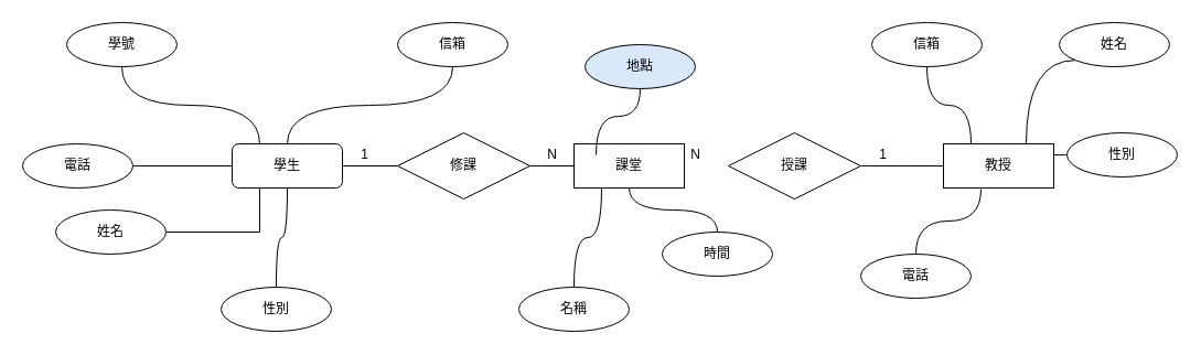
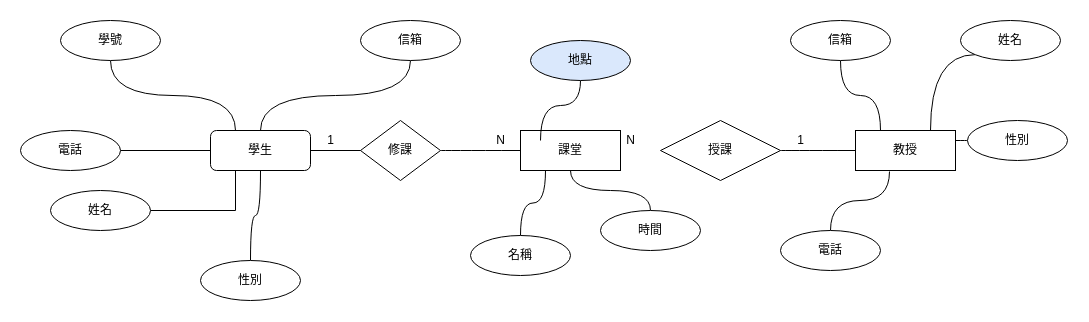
  <mxCell id="0" />
  <mxCell id="1" parent="0" />
  <mxCell id="2" value="" style="edgeStyle=orthogonalEdgeStyle;curved=1;rounded=0;orthogonalLoop=1;jettySize=auto;html=1;startArrow=none;startFill=0;endArrow=none;endFill=0;strokeColor=default;" parent="1" source="3" target="18" edge="1"><mxGeometry relative="1" as="geometry" /></mxCell>
  <mxCell id="3" value="學生" style="whiteSpace=wrap;html=1;align=center;rounded=1;" parent="1" vertex="1"><mxGeometry x="210" y="130" width="100" height="40" as="geometry" /></mxCell>
  <mxCell id="4" value="課堂" style="whiteSpace=wrap;html=1;align=center;" parent="1" vertex="1"><mxGeometry x="520" y="130" width="100" height="40" as="geometry" /></mxCell>
  <mxCell id="5" value="教授" style="whiteSpace=wrap;html=1;align=center;" parent="1" vertex="1"><mxGeometry x="855" y="130" width="100" height="40" as="geometry" /></mxCell>
  <mxCell id="6" style="edgeStyle=orthogonalEdgeStyle;rounded=0;orthogonalLoop=1;jettySize=auto;html=1;exitX=0.5;exitY=1;exitDx=0;exitDy=0;entryX=0.25;entryY=0;entryDx=0;entryDy=0;startArrow=none;startFill=0;endArrow=none;endFill=0;curved=1;" parent="1" source="7" target="3" edge="1"><mxGeometry relative="1" as="geometry" /></mxCell>
  <mxCell id="7" value="學號" style="ellipse;whiteSpace=wrap;html=1;align=center;" parent="1" vertex="1"><mxGeometry x="60" y="20" width="100" height="40" as="geometry" /></mxCell>
  <mxCell id="8" style="edgeStyle=orthogonalEdgeStyle;orthogonalLoop=1;jettySize=auto;html=1;exitX=0.5;exitY=1;exitDx=0;exitDy=0;entryX=0.5;entryY=0;entryDx=0;entryDy=0;startArrow=none;startFill=0;endArrow=none;endFill=0;rounded=0;strokeColor=default;curved=1;" parent="1" source="9" target="3" edge="1"><mxGeometry relative="1" as="geometry" /></mxCell>
  <mxCell id="9" value="信箱" style="ellipse;whiteSpace=wrap;html=1;align=center;" parent="1" vertex="1"><mxGeometry x="360" y="20" width="100" height="40" as="geometry" /></mxCell>
  <mxCell id="10" style="edgeStyle=orthogonalEdgeStyle;rounded=0;orthogonalLoop=1;jettySize=auto;html=1;exitX=1;exitY=0.5;exitDx=0;exitDy=0;entryX=0;entryY=0.5;entryDx=0;entryDy=0;startArrow=none;startFill=0;endArrow=none;endFill=0;" parent="1" source="11" target="3" edge="1"><mxGeometry relative="1" as="geometry" /></mxCell>
  <mxCell id="11" value="電話" style="ellipse;whiteSpace=wrap;html=1;align=center;" parent="1" vertex="1"><mxGeometry x="20" y="130" width="100" height="40" as="geometry" /></mxCell>
  <mxCell id="12" style="edgeStyle=orthogonalEdgeStyle;rounded=0;orthogonalLoop=1;jettySize=auto;html=1;exitX=1;exitY=0.5;exitDx=0;exitDy=0;entryX=0.25;entryY=1;entryDx=0;entryDy=0;startArrow=none;startFill=0;endArrow=none;endFill=0;" parent="1" source="13" target="3" edge="1"><mxGeometry relative="1" as="geometry" /></mxCell>
  <mxCell id="13" value="姓名" style="ellipse;whiteSpace=wrap;html=1;align=center;" parent="1" vertex="1"><mxGeometry x="50" y="190" width="100" height="40" as="geometry" /></mxCell>
  <mxCell id="14" style="edgeStyle=orthogonalEdgeStyle;curved=1;rounded=0;orthogonalLoop=1;jettySize=auto;html=1;exitX=0.5;exitY=0;exitDx=0;exitDy=0;entryX=0.5;entryY=1;entryDx=0;entryDy=0;startArrow=none;startFill=0;endArrow=none;endFill=0;strokeColor=default;" parent="1" source="15" target="3" edge="1"><mxGeometry relative="1" as="geometry" /></mxCell>
  <mxCell id="15" value="性別" style="ellipse;whiteSpace=wrap;html=1;align=center;" parent="1" vertex="1"><mxGeometry x="200" y="260" width="100" height="40" as="geometry" /></mxCell>
  <mxCell id="16" style="edgeStyle=orthogonalEdgeStyle;curved=1;rounded=0;orthogonalLoop=1;jettySize=auto;html=1;exitX=0;exitY=0.5;exitDx=0;exitDy=0;entryX=1;entryY=0.5;entryDx=0;entryDy=0;startArrow=none;startFill=0;endArrow=none;endFill=0;strokeColor=default;" parent="1" source="18" target="3" edge="1"><mxGeometry relative="1" as="geometry"><Array as="points"><mxPoint x="340" y="150" /><mxPoint x="340" y="150" /></Array></mxGeometry></mxCell>
  <mxCell id="17" style="edgeStyle=orthogonalEdgeStyle;curved=1;rounded=0;orthogonalLoop=1;jettySize=auto;html=1;exitX=1;exitY=0.5;exitDx=0;exitDy=0;entryX=0;entryY=0.5;entryDx=0;entryDy=0;startArrow=none;startFill=0;endArrow=none;endFill=0;strokeColor=default;" parent="1" source="18" target="4" edge="1"><mxGeometry relative="1" as="geometry" /></mxCell>
- <mxCell id="18" value="修課" style="shape=rhombus;perimeter=rhombusPerimeter;whiteSpace=wrap;html=1;align=center;" parent="1" vertex="1"><mxGeometry x="360" y="120" width="120" height="60" as="geometry" /></mxCell>
+ <mxCell id="18" value="修課" style="shape=rhombus;perimeter=rhombusPerimeter;whiteSpace=wrap;html=1;align=center;" parent="1" vertex="1"><mxGeometry x="360" y="120" width="80" height="60" as="geometry" /></mxCell>
  <mxCell id="19" value="1" style="text;html=1;align=center;verticalAlign=middle;resizable=0;points=[];autosize=1;strokeColor=none;fillColor=none;" parent="1" vertex="1"><mxGeometry x="320" y="130" width="20" height="20" as="geometry" /></mxCell>
  <mxCell id="20" value="N" style="text;html=1;align=center;verticalAlign=middle;resizable=0;points=[];autosize=1;strokeColor=none;fillColor=none;" parent="1" vertex="1"><mxGeometry x="490" y="130" width="20" height="20" as="geometry" /></mxCell>
  <mxCell id="21" style="edgeStyle=orthogonalEdgeStyle;curved=1;rounded=0;orthogonalLoop=1;jettySize=auto;html=1;exitX=0.5;exitY=0;exitDx=0;exitDy=0;entryX=0.25;entryY=1;entryDx=0;entryDy=0;startArrow=none;startFill=0;endArrow=none;endFill=0;strokeColor=default;" parent="1" source="22" target="4" edge="1"><mxGeometry relative="1" as="geometry" /></mxCell>
- <mxCell id="22" value="名稱" style="ellipse;whiteSpace=wrap;html=1;align=center;" parent="1" vertex="1"><mxGeometry x="470" y="260" width="100" height="40" as="geometry" /></mxCell>
+ <mxCell id="22" value="名稱" style="ellipse;whiteSpace=wrap;html=1;align=center;" parent="1" vertex="1"><mxGeometry x="470" y="235" width="100" height="40" as="geometry" /></mxCell>
  <mxCell id="23" style="edgeStyle=orthogonalEdgeStyle;curved=1;rounded=0;orthogonalLoop=1;jettySize=auto;html=1;exitX=0.5;exitY=0;exitDx=0;exitDy=0;entryX=0.5;entryY=1;entryDx=0;entryDy=0;startArrow=none;startFill=0;endArrow=none;endFill=0;strokeColor=default;" parent="1" source="24" target="4" edge="1"><mxGeometry relative="1" as="geometry" /></mxCell>
  <mxCell id="24" value="時間" style="ellipse;whiteSpace=wrap;html=1;align=center;" parent="1" vertex="1"><mxGeometry x="600" y="210" width="100" height="40" as="geometry" /></mxCell>
  <mxCell id="25" style="edgeStyle=orthogonalEdgeStyle;curved=1;rounded=0;orthogonalLoop=1;jettySize=auto;html=1;exitX=0.5;exitY=1;exitDx=0;exitDy=0;entryX=0.2;entryY=0.25;entryDx=0;entryDy=0;entryPerimeter=0;startArrow=none;startFill=0;endArrow=none;endFill=0;strokeColor=default;" parent="1" source="26" target="4" edge="1"><mxGeometry relative="1" as="geometry" /></mxCell>
  <mxCell id="26" value="地點" style="ellipse;whiteSpace=wrap;html=1;align=center;fillColor=#dae8fc;" parent="1" vertex="1"><mxGeometry x="530" y="40" width="100" height="40" as="geometry" /></mxCell>
  <mxCell id="27" style="edgeStyle=orthogonalEdgeStyle;curved=1;rounded=0;orthogonalLoop=1;jettySize=auto;html=1;exitX=1;exitY=0.5;exitDx=0;exitDy=0;entryX=0;entryY=0.5;entryDx=0;entryDy=0;startArrow=none;startFill=0;endArrow=none;endFill=0;strokeColor=default;" parent="1" source="28" target="5" edge="1"><mxGeometry relative="1" as="geometry" /></mxCell>
  <mxCell id="28" value="授課" style="shape=rhombus;perimeter=rhombusPerimeter;whiteSpace=wrap;html=1;align=center;" parent="1" vertex="1"><mxGeometry x="660" y="120" width="120" height="60" as="geometry" /></mxCell>
  <mxCell id="29" style="edgeStyle=orthogonalEdgeStyle;curved=1;rounded=0;orthogonalLoop=1;jettySize=auto;html=1;exitX=0.5;exitY=1;exitDx=0;exitDy=0;entryX=0.25;entryY=0;entryDx=0;entryDy=0;startArrow=none;startFill=0;endArrow=none;endFill=0;strokeColor=default;" parent="1" source="30" target="5" edge="1"><mxGeometry relative="1" as="geometry" /></mxCell>
  <mxCell id="30" value="信箱" style="ellipse;whiteSpace=wrap;html=1;align=center;" parent="1" vertex="1"><mxGeometry x="790" y="20" width="100" height="40" as="geometry" /></mxCell>
  <mxCell id="31" style="edgeStyle=orthogonalEdgeStyle;curved=1;rounded=0;orthogonalLoop=1;jettySize=auto;html=1;exitX=0.5;exitY=0;exitDx=0;exitDy=0;entryX=0.34;entryY=1.025;entryDx=0;entryDy=0;entryPerimeter=0;startArrow=none;startFill=0;endArrow=none;endFill=0;strokeColor=default;" parent="1" source="32" target="5" edge="1"><mxGeometry relative="1" as="geometry" /></mxCell>
  <mxCell id="32" value="電話" style="ellipse;whiteSpace=wrap;html=1;align=center;" parent="1" vertex="1"><mxGeometry x="780" y="230" width="100" height="40" as="geometry" /></mxCell>
  <mxCell id="33" style="edgeStyle=orthogonalEdgeStyle;curved=1;rounded=0;orthogonalLoop=1;jettySize=auto;html=1;exitX=0;exitY=1;exitDx=0;exitDy=0;entryX=0.75;entryY=0;entryDx=0;entryDy=0;startArrow=none;startFill=0;endArrow=none;endFill=0;strokeColor=default;" parent="1" source="34" target="5" edge="1"><mxGeometry relative="1" as="geometry" /></mxCell>
  <mxCell id="34" value="姓名" style="ellipse;whiteSpace=wrap;html=1;align=center;" parent="1" vertex="1"><mxGeometry x="960" y="20" width="100" height="40" as="geometry" /></mxCell>
  <mxCell id="35" style="edgeStyle=orthogonalEdgeStyle;curved=1;rounded=0;orthogonalLoop=1;jettySize=auto;html=1;exitX=0;exitY=0.5;exitDx=0;exitDy=0;entryX=1;entryY=0.25;entryDx=0;entryDy=0;startArrow=none;startFill=0;endArrow=none;endFill=0;strokeColor=default;" parent="1" source="36" target="5" edge="1"><mxGeometry relative="1" as="geometry" /></mxCell>
  <mxCell id="36" value="性別" style="ellipse;whiteSpace=wrap;html=1;align=center;" parent="1" vertex="1"><mxGeometry x="967" y="120" width="100" height="40" as="geometry" /></mxCell>
  <mxCell id="37" value="N" style="text;html=1;align=center;verticalAlign=middle;resizable=0;points=[];autosize=1;strokeColor=none;fillColor=none;" parent="1" vertex="1"><mxGeometry x="620" y="130" width="20" height="20" as="geometry" /></mxCell>
  <mxCell id="38" value="1" style="text;html=1;align=center;verticalAlign=middle;resizable=0;points=[];autosize=1;strokeColor=none;fillColor=none;" parent="1" vertex="1"><mxGeometry x="790" y="130" width="20" height="20" as="geometry" /></mxCell>
